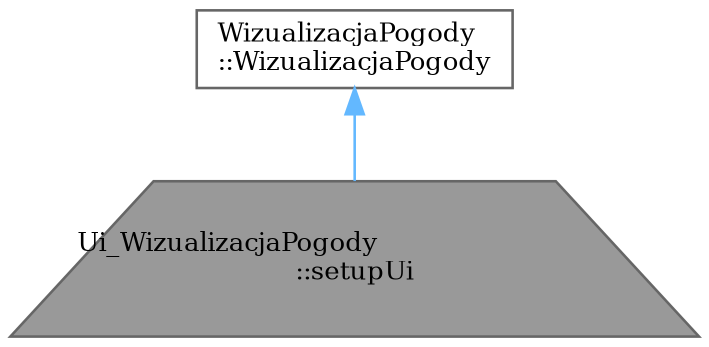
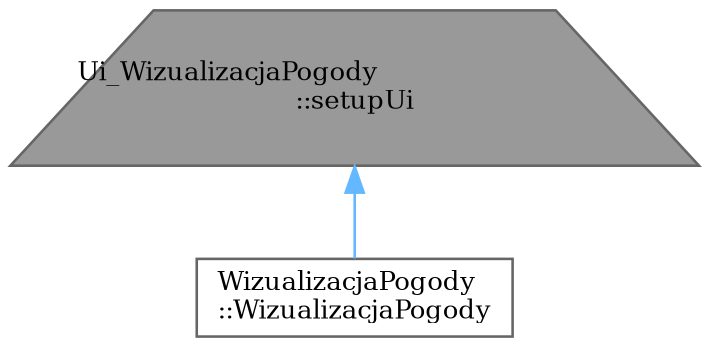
  digraph {
    rankdir=TB
    fontname="DejaVu Serif"
    node [fontname="DejaVu Serif" fontsize=10 style=filled]
    n1 [color=gray40 fillcolor=grey60 fontcolor=black height=0.2 label="Ui_WizualizacjaPogody\l::setupUi" shape=trapezium width=0.4]
    n2 [color=grey40 fillcolor=white height=0.2 label="WizualizacjaPogody\l::WizualizacjaPogody" shape=box width=0.4]
-   n2 -> n1 [color=steelblue1 dir=back fontname="DejaVu Serif" fontsize=10 labelfontname=Helvetica labelfontsize=10 style=solid]
+   n1 -> n2 [color=steelblue1 dir=back fontname="DejaVu Serif" fontsize=10 labelfontname=Helvetica labelfontsize=10 style=solid]
  }
